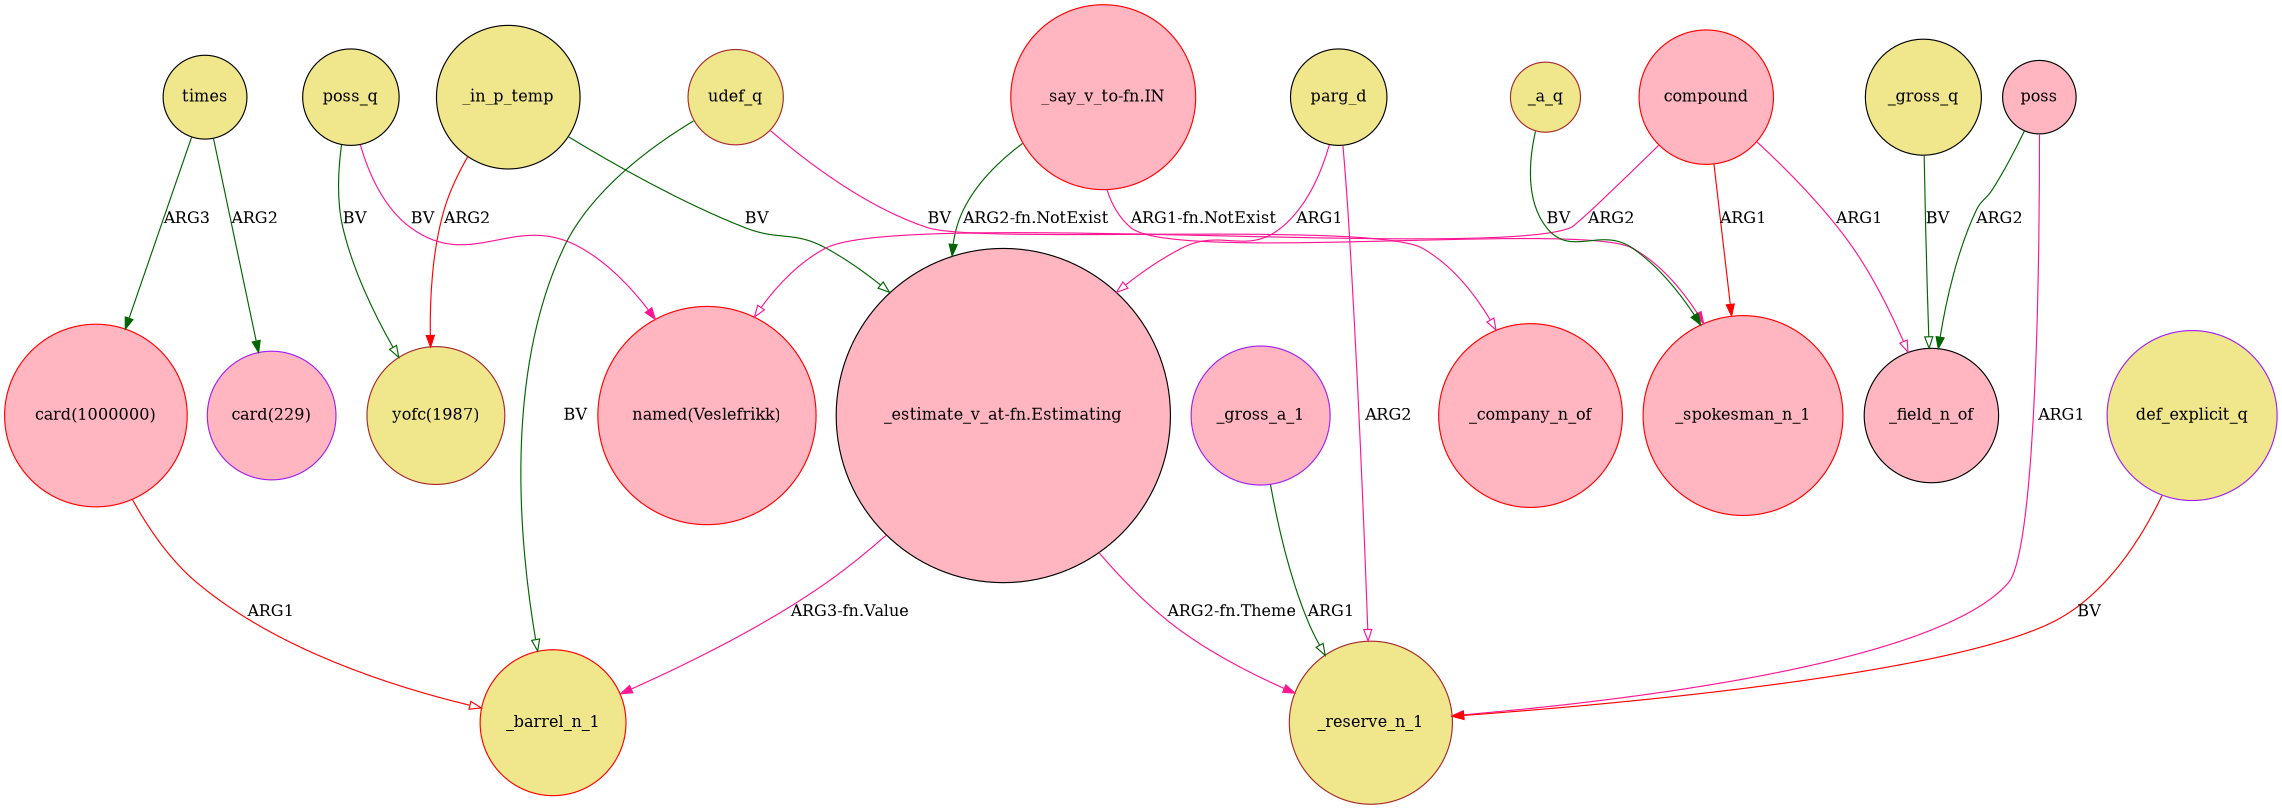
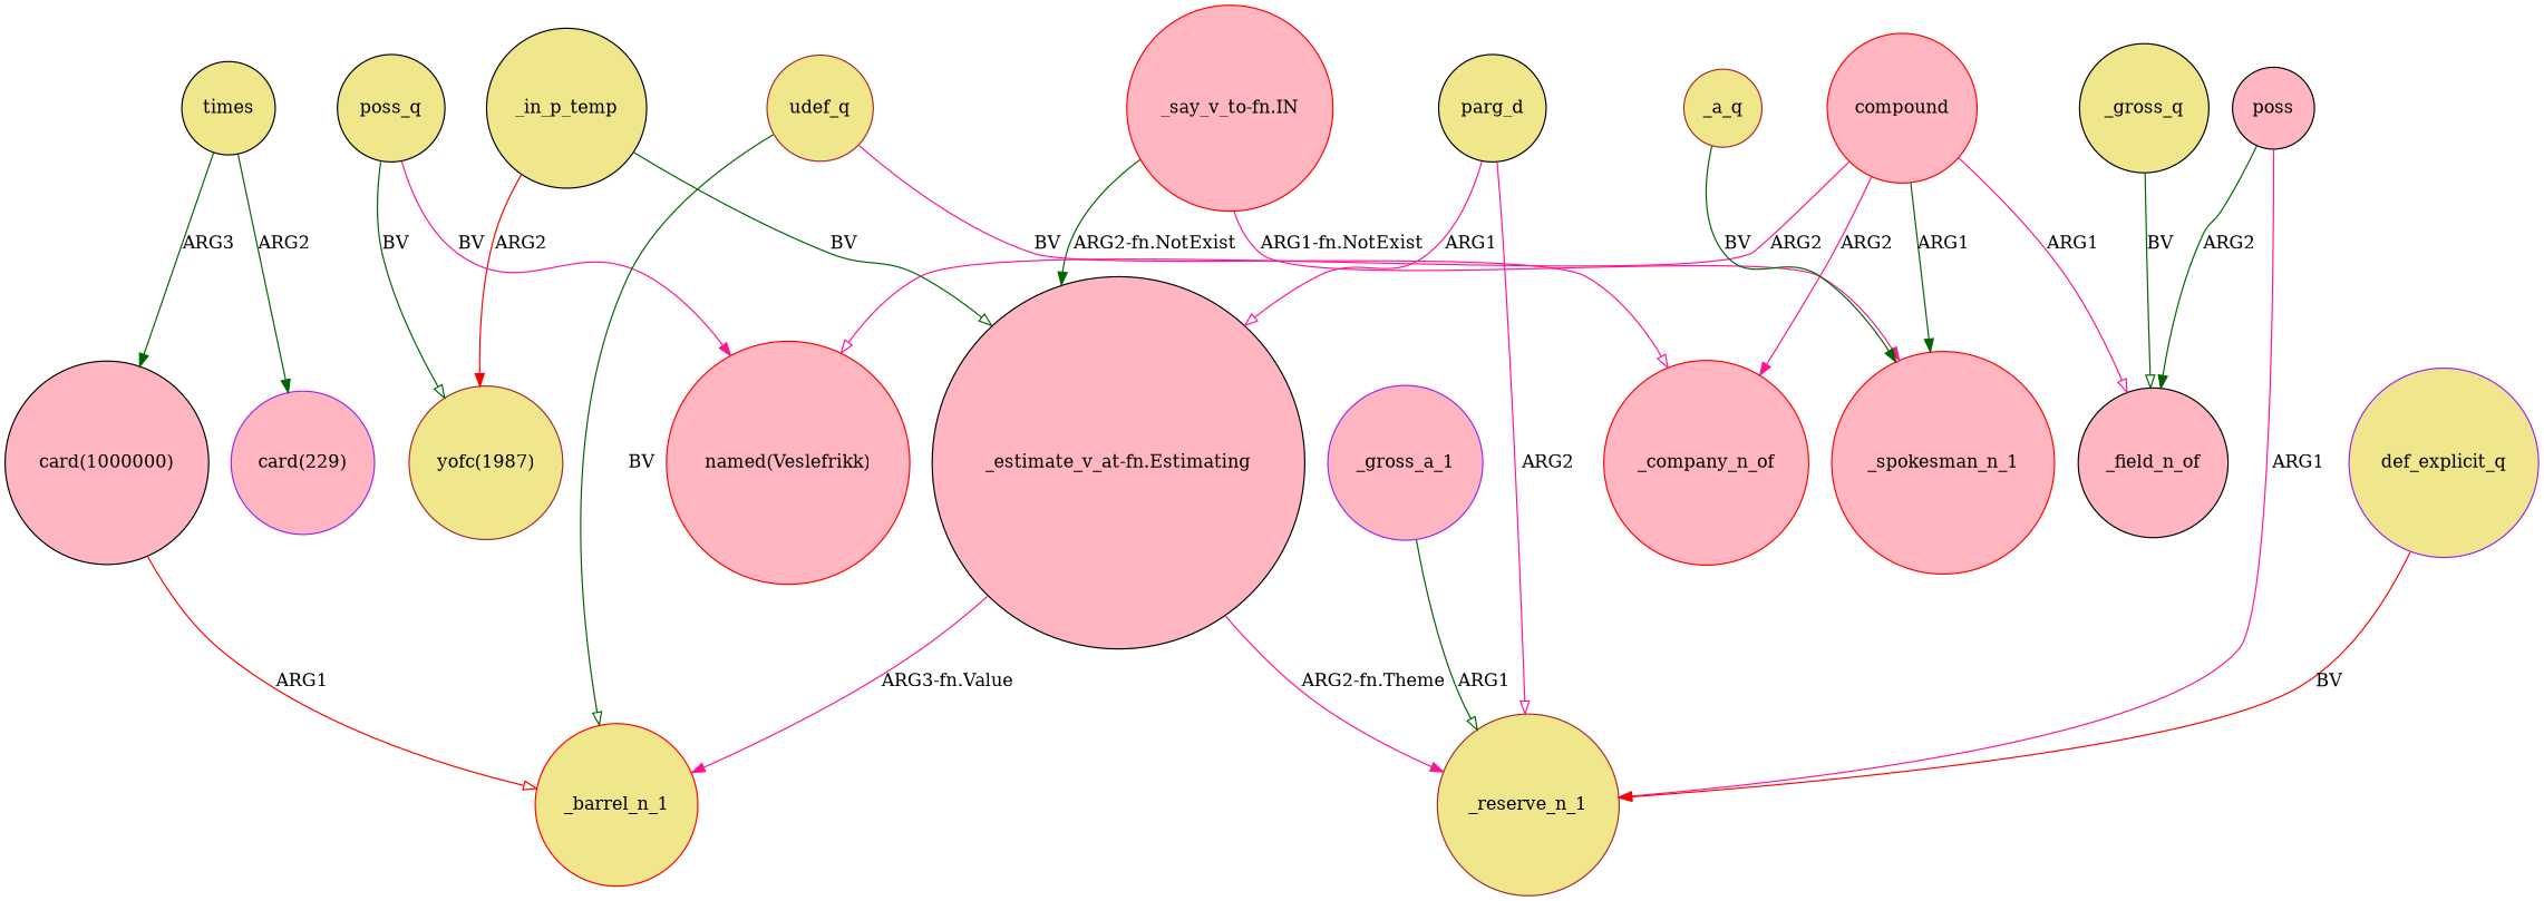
  digraph {
    node [color=black fillcolor=khaki shape=circle style=filled]
    edge [arrowhead=normal color=darkgreen]
    "yofc(1987)" [color=brown]
    _in_p_temp
    "_estimate_v_at-fn.Estimating" [fillcolor=lightpink]
    _barrel_n_1 [color=red]
    _reserve_n_1 [color=brown]
    "_say_v_to-fn.IN" [color=red fillcolor=lightpink]
    _spokesman_n_1 [color=red fillcolor=lightpink]
-   "card(1000000)" [color=red fillcolor=lightpink]
+   "card(1000000)" [fillcolor=lightpink]
    compound [color=red fillcolor=lightpink]
    _company_n_of [color=red fillcolor=lightpink]
    _field_n_of [fillcolor=lightpink]
    "named(Veslefrikk)" [color=red fillcolor=lightpink]
    times
    "card(229)" [color=purple fillcolor=lightpink]
    n15 [label=poss_q]
    n16 [label=_gross_q]
    poss [fillcolor=lightpink]
    parg_d
    def_explicit_q [color=purple]
    _a_q [color=brown]
    udef_q [color=brown]
    _gross_a_1 [color=purple fillcolor=lightpink]
    _in_p_temp -> "yofc(1987)" [color=red label=ARG2]
    _in_p_temp -> "_estimate_v_at-fn.Estimating" [arrowhead=onormal label=BV]
    "_estimate_v_at-fn.Estimating" -> _barrel_n_1 [color=deeppink label="ARG3-fn.Value"]
    "_estimate_v_at-fn.Estimating" -> _reserve_n_1 [color=deeppink label="ARG2-fn.Theme"]
    "_say_v_to-fn.IN" -> "_estimate_v_at-fn.Estimating" [label="ARG2-fn.NotExist"]
    "_say_v_to-fn.IN" -> _spokesman_n_1 [color=deeppink label="ARG1-fn.NotExist"]
    "card(1000000)" -> _barrel_n_1 [arrowhead=onormal color=red label=ARG1]
-   compound -> _spokesman_n_1 [color=red label=ARG1]
+   compound -> _spokesman_n_1 [label=ARG1]
+   compound -> _company_n_of [color=deeppink label=ARG2]
    compound -> _field_n_of [arrowhead=onormal color=deeppink label=ARG1]
    compound -> "named(Veslefrikk)" [arrowhead=onormal color=deeppink label=ARG2]
    times -> "card(1000000)" [label=ARG3]
    times -> "card(229)" [label=ARG2]
    n15 -> "yofc(1987)" [arrowhead=onormal label=BV]
    n15 -> "named(Veslefrikk)" [color=deeppink label=BV]
    n16 -> _field_n_of [arrowhead=onormal label=BV]
    poss -> _reserve_n_1 [color=deeppink label=ARG1]
    poss -> _field_n_of [label=ARG2]
    parg_d -> "_estimate_v_at-fn.Estimating" [arrowhead=onormal color=deeppink label=ARG1]
    parg_d -> _reserve_n_1 [arrowhead=onormal color=deeppink label=ARG2]
    def_explicit_q -> _reserve_n_1 [color=red label=BV]
    _a_q -> _spokesman_n_1 [label=BV]
    udef_q -> _barrel_n_1 [arrowhead=onormal label=BV]
    udef_q -> _company_n_of [arrowhead=onormal color=deeppink label=BV]
    _gross_a_1 -> _reserve_n_1 [arrowhead=onormal label=ARG1]
  }
